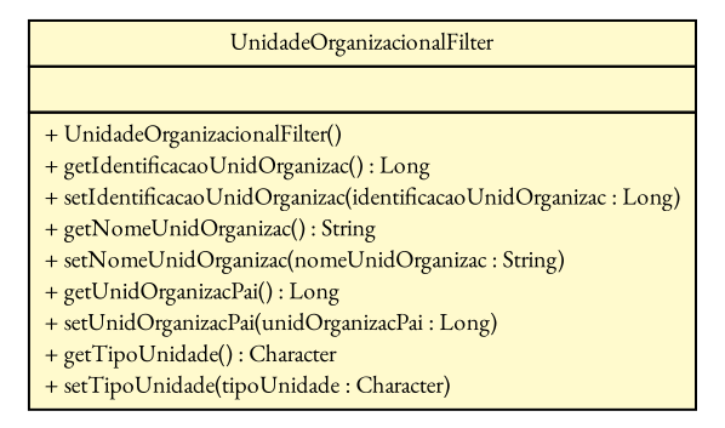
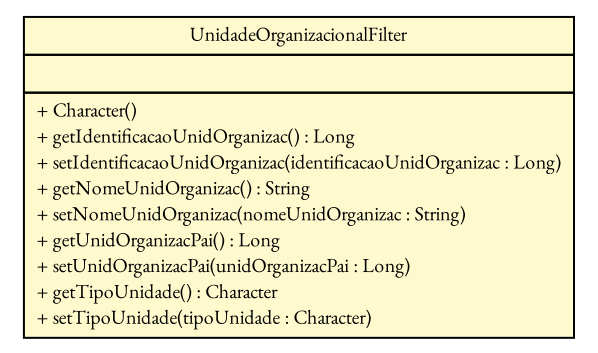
  digraph {
    nodesep=0.25
    ranksep=0.5
    rankdir=LR
    fontname="EB Garamond"
-   n1 [fontcolor=black fontname="EB Garamond" fontsize=10.0 label=<<table title="br.gov.to.sefaz.seg.business.gestao.service.filter.UnidadeOrganizacionalFilter" border="0" cellborder="1" cellspacing="0" cellpadding="2" port="p" bgcolor="lemonChiffon" href="./UnidadeOrganizacionalFilter.html"> 		<tr><td><table border="0" cellspacing="0" cellpadding="1"> <tr><td align="center" balign="center"> UnidadeOrganizacionalFilter </td></tr> 		</table></td></tr> 		<tr><td><table border="0" cellspacing="0" cellpadding="1"> <tr><td align="left" balign="left">  </td></tr> 		</table></td></tr> 		<tr><td><table border="0" cellspacing="0" cellpadding="1"> <tr><td align="left" balign="left"> + UnidadeOrganizacionalFilter() </td></tr> <tr><td align="left" balign="left"> + getIdentificacaoUnidOrganizac() : Long </td></tr> <tr><td align="left" balign="left"> + setIdentificacaoUnidOrganizac(identificacaoUnidOrganizac : Long) </td></tr> <tr><td align="left" balign="left"> + getNomeUnidOrganizac() : String </td></tr> <tr><td align="left" balign="left"> + setNomeUnidOrganizac(nomeUnidOrganizac : String) </td></tr> <tr><td align="left" balign="left"> + getUnidOrganizacPai() : Long </td></tr> <tr><td align="left" balign="left"> + setUnidOrganizacPai(unidOrganizacPai : Long) </td></tr> <tr><td align="left" balign="left"> + getTipoUnidade() : Character </td></tr> <tr><td align="left" balign="left"> + setTipoUnidade(tipoUnidade : Character) </td></tr> 		</table></td></tr> 		</table>> shape=plaintext]
+   n1 [fontcolor=black fontname="EB Garamond" fontsize=10.0 label=<<table title="br.gov.to.sefaz.seg.business.gestao.service.filter.UnidadeOrganizacionalFilter" border="0" cellborder="1" cellspacing="0" cellpadding="2" port="p" bgcolor="lemonChiffon" href="./UnidadeOrganizacionalFilter.html"> 		<tr><td><table border="0" cellspacing="0" cellpadding="1"> <tr><td align="center" balign="center"> UnidadeOrganizacionalFilter </td></tr> 		</table></td></tr> 		<tr><td><table border="0" cellspacing="0" cellpadding="1"> <tr><td align="left" balign="left">  </td></tr> 		</table></td></tr> 		<tr><td><table border="0" cellspacing="0" cellpadding="1"> <tr><td align="left" balign="left"> + Character() </td></tr> <tr><td align="left" balign="left"> + getIdentificacaoUnidOrganizac() : Long </td></tr> <tr><td align="left" balign="left"> + setIdentificacaoUnidOrganizac(identificacaoUnidOrganizac : Long) </td></tr> <tr><td align="left" balign="left"> + getNomeUnidOrganizac() : String </td></tr> <tr><td align="left" balign="left"> + setNomeUnidOrganizac(nomeUnidOrganizac : String) </td></tr> <tr><td align="left" balign="left"> + getUnidOrganizacPai() : Long </td></tr> <tr><td align="left" balign="left"> + setUnidOrganizacPai(unidOrganizacPai : Long) </td></tr> <tr><td align="left" balign="left"> + getTipoUnidade() : Character </td></tr> <tr><td align="left" balign="left"> + setTipoUnidade(tipoUnidade : Character) </td></tr> 		</table></td></tr> 		</table>> shape=plaintext]
  }
